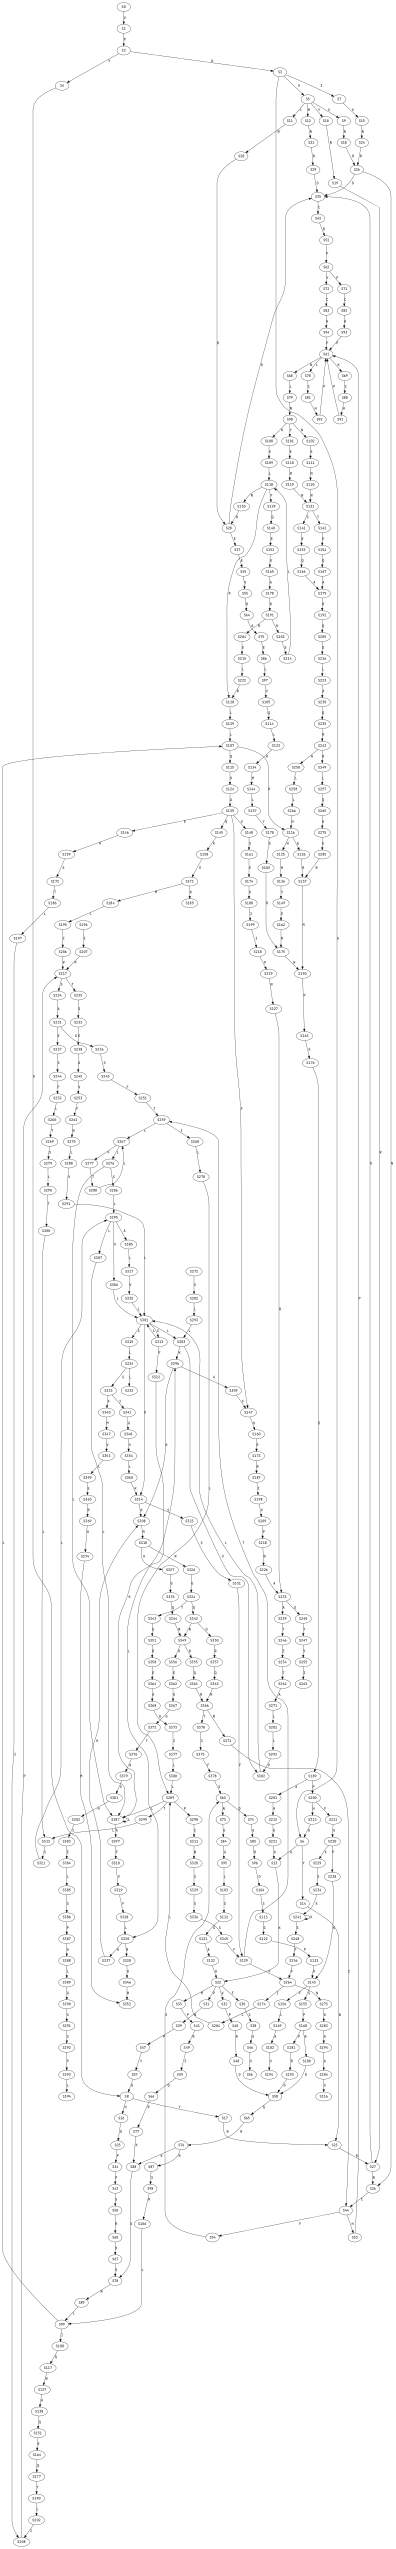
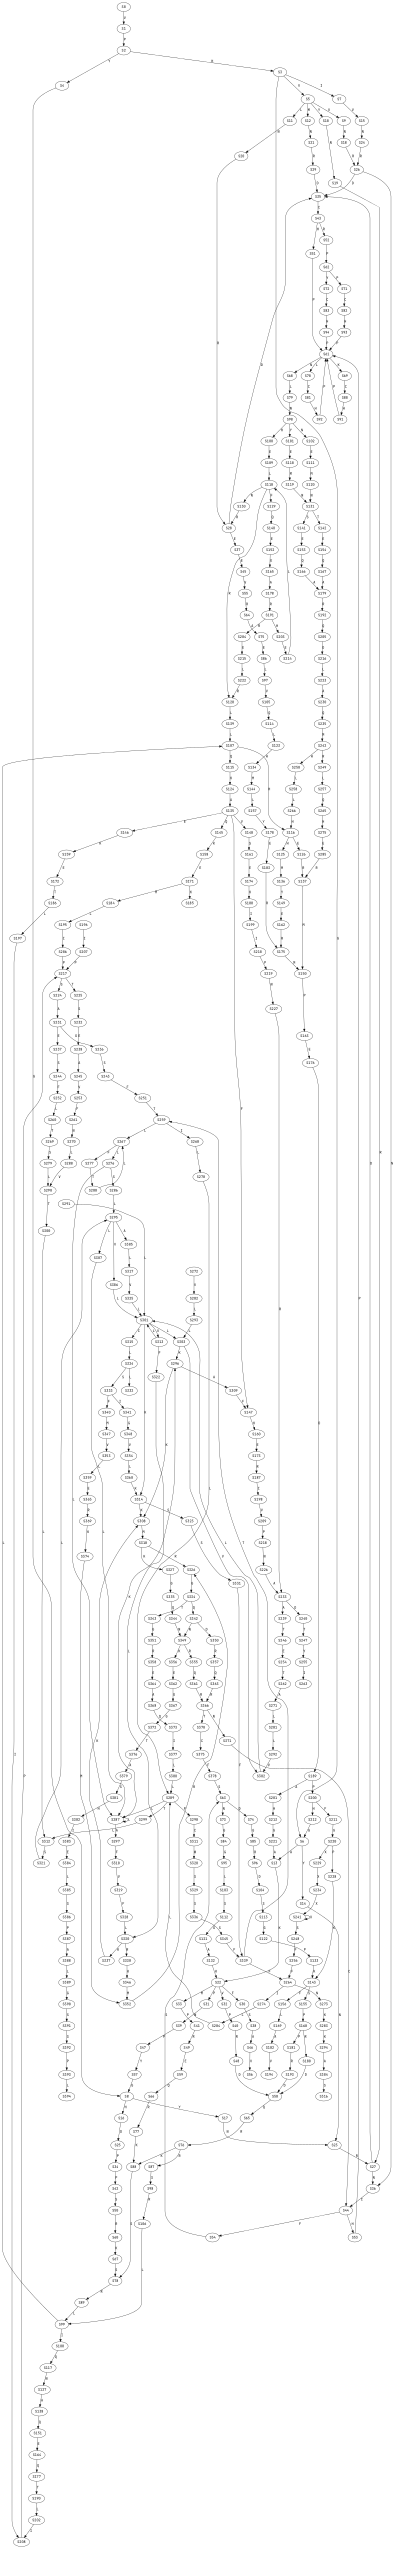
  strict digraph {
    fontname="JetBrains Mono"
    node [fontname="JetBrains Mono"]
    edge [fontname="JetBrains Mono"]
    S0
    S1
    S2
    S3
    S4
    S5
    S6
    S7
    S8
    S9
    S10
    S11
    S12
    S13
    S14
    S15
    S16
    S17
    S18
    S19
    S20
    S21
    S22
    S23
    S24
    S25
    S26
    S27
    S28
    S29
    S30
    S31
    S32
    S33
    S34
    S35
    S36
    S37
    S38
    S39
    S40
    S41
    S42
    S43
    S44
    S45
    S46
    S47
    S48
    S49
    S50
+   S51
    S52
    S53
    S54
    S55
    S56
    S57
    S58
    S59
    S60
    S61
    S62
    S63
    S64
    S65
    S66
    S67
    S68
    S69
    S70
    S71
    S72
    S73
    S74
    S75
    S76
    S77
    S78
    S79
    S80
    S81
    S82
    S83
    S84
    S85
    S86
    S87
    S88
    S89
    S90
    S91
    S92
    S93
    S94
    S95
    S96
    S97
    S98
    S99
    S100
    S101
    S102
    S103
    S104
    S105
    S106
    S107
    S108
    S109
    S110
    S111
    S112
    S113
    S114
    S115
    S116
    S117
    S118
    S119
    S120
    S121
    S122
    S123
    S124
    S125
    S126
    S127
    S128
    S129
    S130
    S131
    S132
    S133
    S134
    S135
    S136
    S137
    S138
    S139
    S140
    S141
    S142
    S143
    S144
    S145
    S146
    S147
    S148
    S149
    S150
    S151
    S152
    S153
    S154
    S155
    S156
    S157
    S158
    S159
    S160
    S161
    S162
    S163
    S164
    S165
    S166
    S167
    S168
    S169
    S170
    S171
    S172
    S173
    S174
    S175
    S176
    S177
    S178
    S179
    S180
    S181
    S182
    S183
    S184
    S185
    S186
    S187
    S188
    S189
    S190
    S191
    S192
    S193
    S194
    S195
    S197
    S198
    S199
    S200
    S201
    S202
    S203
    S204
    S205
    S206
    S196
    S207
    S208
    S209
    S210
    S211
    S212
    S213
    S214
    S215
    S216
    S217
    S218
    S219
    S220
    S221
    S222
    S223
    S224
    S225
    S226
    S227
    S228
    S229
    S230
    S231
    S232
    S233
    S234
    S235
    S236
    S237
    S238
    S239
    S240
    S241
    S242
    S243
    S244
    S245
    S246
    S247
    S248
    S249
    S250
    S251
    S252
    S253
    S254
    S255
    S256
    S257
    S258
    S259
    S260
    S261
    S262
    S263
    S264
    S265
    S266
    S267
    S268
    S269
    S270
    S271
    S273
    S274
    S275
    S276
    S277
    S278
    S279
    S280
    S281
    S272
    S282
    S283
    S284
    S285
    S286
    S287
    S288
    S289
    S290
    S291
    S292
    S293
    S294
    S295
    S296
    S297
    S298
    S299
    S300
    S301
    S302
    S303
    S304
    S305
    S306
    S307
    S308
    S309
    S310
    S311
    S312
    S313
    S314
    S315
    S316
    S317
    S318
    S319
    S320
    S321
    S322
    S323
    S324
    S325
    S326
    S327
    S328
    S329
    S330
    S331
    S332
    S333
    S334
    S335
    S336
    S337
    S338
    S339
    S340
    S341
    S342
    S343
    S344
    S345
    S346
    S347
    S348
    S349
    S350
    S351
    S352
    S353
    S354
    S355
    S356
    S357
    S358
    S359
    S360
    S361
    S362
    S363
    S364
    S365
    S366
    S367
    S368
    S369
    S370
    S371
    S372
    S373
    S374
    S375
    S376
    S377
    S378
    S379
    S380
    S381
    S382
    S383
    S384
    S385
    S386
    S387
    S388
    S389
    S390
    S391
    S392
    S393
    S394
    S0 -> S1 [label=V]
    S1 -> S2 [label=P]
    S2 -> S3 [label=H]
    S2 -> S4 [label=Y]
    S3 -> S5 [label=V]
    S3 -> S6 [label=G]
    S3 -> S7 [label=I]
    S4 -> S8 [label=G]
    S5 -> S9 [label=V]
    S5 -> S10 [label=Y]
    S5 -> S11 [label=L]
    S5 -> S12 [label=M]
    S6 -> S13 [label=A]
    S6 -> S14 [label=Y]
    S7 -> S15 [label=V]
    S8 -> S16 [label=H]
    S8 -> S17 [label=Y]
    S9 -> S18 [label=N]
    S10 -> S19 [label=N]
    S11 -> S20 [label=N]
    S12 -> S21 [label=N]
    S13 -> S22 [label=K]
    S14 -> S23 [label=N]
    S15 -> S24 [label=N]
    S16 -> S25 [label=D]
    S17 -> S23 [label=N]
    S18 -> S26 [label=R]
    S19 -> S27 [label=R]
    S20 -> S28 [label=R]
    S21 -> S29 [label=R]
    S22 -> S30 [label=F]
    S22 -> S31 [label=P]
    S22 -> S32 [label=V]
    S22 -> S33 [label=M]
    S23 -> S27 [label=R]
    S24 -> S26 [label=R]
    S25 -> S34 [label=P]
    S26 -> S35 [label=D]
    S26 -> S36 [label=N]
    S27 -> S35 [label=D]
    S27 -> S36 [label=N]
    S28 -> S35 [label=D]
    S28 -> S37 [label=E]
    S29 -> S35 [label=D]
    S30 -> S38 [label=S]
    S31 -> S39 [label=N]
    S32 -> S40 [label=P]
    S33 -> S41 [label=P]
    S34 -> S42 [label=P]
    S35 -> S43 [label=C]
    S36 -> S44 [label=C]
    S37 -> S45 [label=E]
    S38 -> S46 [label=A]
    S39 -> S47 [label=P]
    S40 -> S48 [label=R]
    S41 -> S49 [label=R]
    S42 -> S50 [label=S]
+   S43 -> S51 [label=H]
    S43 -> S52 [label=R]
    S44 -> S53 [label=H]
    S44 -> S54 [label=F]
    S45 -> S55 [label=V]
    S46 -> S56 [label=V]
    S47 -> S57 [label=Y]
    S48 -> S58 [label=D]
    S49 -> S59 [label=E]
    S50 -> S60 [label=R]
+   S51 -> S61 [label=P]
    S52 -> S62 [label=P]
    S53 -> S61 [label=P]
    S54 -> S63 [label=S]
    S55 -> S64 [label=R]
    S57 -> S8 [label=G]
    S58 -> S65 [label=Q]
    S59 -> S66 [label=Q]
    S60 -> S67 [label=K]
    S61 -> S68 [label=N]
    S61 -> S69 [label=K]
    S61 -> S70 [label=L]
    S62 -> S71 [label=P]
    S62 -> S72 [label=Y]
    S63 -> S73 [label=N]
    S63 -> S74 [label=D]
    S64 -> S75 [label=A]
    S65 -> S76 [label=R]
    S66 -> S77 [label=R]
    S67 -> S78 [label=S]
    S68 -> S79 [label=L]
    S69 -> S80 [label=C]
    S70 -> S81 [label=C]
    S71 -> S82 [label=C]
    S72 -> S83 [label=C]
    S73 -> S84 [label=G]
    S74 -> S85 [label=G]
    S75 -> S86 [label=E]
    S76 -> S87 [label=R]
    S76 -> S88 [label=K]
    S77 -> S88 [label=K]
    S78 -> S89 [label=R]
    S79 -> S90 [label=W]
    S80 -> S91 [label=H]
    S81 -> S92 [label=H]
    S82 -> S93 [label=H]
    S83 -> S94 [label=H]
    S84 -> S95 [label=G]
    S85 -> S96 [label=R]
    S86 -> S97 [label=L]
    S87 -> S98 [label=S]
    S88 -> S78 [label=S]
    S89 -> S99 [label=L]
    S90 -> S100 [label=H]
    S90 -> S101 [label=Y]
    S90 -> S102 [label=N]
    S91 -> S61 [label=P]
    S92 -> S61 [label=P]
    S93 -> S61 [label=P]
    S94 -> S61 [label=P]
    S95 -> S103 [label=L]
    S96 -> S104 [label=D]
    S97 -> S105 [label=V]
    S98 -> S106 [label=R]
    S99 -> S107 [label=L]
    S99 -> S108 [label=I]
    S100 -> S109 [label=E]
    S101 -> S110 [label=E]
    S102 -> S111 [label=E]
    S103 -> S112 [label=S]
    S104 -> S113 [label=S]
    S105 -> S114 [label=Q]
    S106 -> S99 [label=L]
    S107 -> S115 [label=Q]
    S107 -> S116 [label=H]
    S108 -> S117 [label=Q]
    S109 -> S118 [label=L]
    S110 -> S119 [label=M]
    S111 -> S120 [label=M]
    S112 -> S121 [label=G]
    S113 -> S122 [label=G]
    S114 -> S123 [label=L]
    S115 -> S124 [label=K]
    S116 -> S125 [label=H]
    S116 -> S126 [label=E]
    S117 -> S127 [label=N]
    S118 -> S128 [label=R]
    S118 -> S129 [label=F]
    S118 -> S130 [label=N]
    S119 -> S131 [label=N]
    S120 -> S131 [label=N]
    S121 -> S132 [label=A]
    S122 -> S133 [label=P]
    S123 -> S134 [label=H]
    S124 -> S135 [label=A]
    S125 -> S136 [label=M]
    S126 -> S137 [label=R]
    S127 -> S138 [label=A]
    S128 -> S139 [label=L]
    S129 -> S140 [label=Q]
    S130 -> S28 [label=R]
    S131 -> S141 [label=S]
    S131 -> S142 [label=T]
    S132 -> S22 [label=K]
    S133 -> S143 [label=K]
    S134 -> S144 [label=M]
    S135 -> S145 [label=Q]
    S135 -> S146 [label=E]
    S135 -> S147 [label=F]
    S135 -> S148 [label=V]
    S136 -> S149 [label=Y]
    S137 -> S150 [label=M]
    S138 -> S151 [label=Q]
    S139 -> S107 [label=L]
    S140 -> S152 [label=E]
    S141 -> S153 [label=E]
    S142 -> S154 [label=E]
    S143 -> S155 [label=S]
    S143 -> S156 [label=F]
    S144 -> S157 [label=L]
    S145 -> S158 [label=K]
    S146 -> S159 [label=K]
    S147 -> S160 [label=K]
    S148 -> S161 [label=S]
    S149 -> S162 [label=E]
    S150 -> S163 [label=P]
    S151 -> S164 [label=E]
    S152 -> S165 [label=E]
    S153 -> S166 [label=Q]
    S154 -> S167 [label=Q]
    S155 -> S168 [label=P]
    S156 -> S169 [label=L]
    S157 -> S170 [label=Y]
    S158 -> S171 [label=E]
    S159 -> S172 [label=E]
    S160 -> S173 [label=E]
    S161 -> S174 [label=E]
    S162 -> S175 [label=R]
    S163 -> S176 [label=E]
    S164 -> S177 [label=Q]
    S165 -> S178 [label=A]
    S166 -> S179 [label=A]
    S167 -> S179 [label=A]
    S168 -> S180 [label=R]
    S168 -> S181 [label=P]
    S169 -> S182 [label=A]
    S170 -> S183 [label=E]
    S171 -> S184 [label=M]
    S171 -> S185 [label=K]
    S172 -> S186 [label=T]
    S173 -> S187 [label=R]
    S174 -> S188 [label=K]
    S175 -> S150 [label=M]
    S176 -> S189 [label=D]
    S177 -> S190 [label=T]
    S178 -> S191 [label=R]
    S179 -> S192 [label=R]
    S180 -> S58 [label=D]
    S181 -> S193 [label=R]
    S182 -> S194 [label=V]
    S183 -> S175 [label=R]
    S184 -> S195 [label=L]
    S186 -> S197 [label=L]
    S187 -> S198 [label=I]
    S188 -> S199 [label=I]
    S189 -> S200 [label=P]
    S189 -> S201 [label=A]
    S190 -> S202 [label=L]
    S191 -> S203 [label=H]
    S191 -> S204 [label=R]
    S192 -> S205 [label=Q]
    S193 -> S58 [label=D]
    S195 -> S206 [label=I]
    S197 -> S208 [label=I]
    S198 -> S209 [label=V]
    S199 -> S210 [label=I]
    S200 -> S211 [label=F]
    S200 -> S212 [label=H]
    S201 -> S213 [label=H]
    S202 -> S208 [label=I]
    S203 -> S214 [label=E]
    S204 -> S215 [label=E]
    S205 -> S216 [label=D]
    S206 -> S217 [label=P]
    S196 -> S207 [label=I]
    S207 -> S217 [label=P]
    S208 -> S217 [label=P]
    S209 -> S218 [label=P]
    S210 -> S219 [label=P]
    S211 -> S220 [label=G]
    S212 -> S6 [label=G]
    S213 -> S221 [label=G]
    S214 -> S118 [label=L]
    S215 -> S222 [label=L]
    S216 -> S223 [label=L]
    S217 -> S224 [label=S]
    S217 -> S225 [label=T]
    S218 -> S226 [label=N]
    S219 -> S227 [label=N]
    S220 -> S228 [label=P]
    S220 -> S229 [label=X]
    S221 -> S13 [label=A]
    S222 -> S128 [label=R]
    S223 -> S230 [label=A]
    S224 -> S231 [label=A]
    S225 -> S232 [label=S]
    S226 -> S233 [label=A]
    S227 -> S233 [label=R]
    S228 -> S143 [label=K]
    S229 -> S234 [label=X]
    S230 -> S235 [label=Q]
    S231 -> S236 [label=G]
    S231 -> S237 [label=E]
    S232 -> S238 [label=E]
    S233 -> S239 [label=A]
    S233 -> S240 [label=D]
    S234 -> S241 [label=X]
    S235 -> S242 [label=M]
    S236 -> S243 [label=S]
    S237 -> S244 [label=S]
    S238 -> S245 [label=A]
    S239 -> S246 [label=T]
    S240 -> S247 [label=T]
    S241 -> S241 [label=X]
    S241 -> S248 [label=S]
    S242 -> S249 [label=R]
    S242 -> S250 [label=H]
    S243 -> S251 [label=F]
    S244 -> S252 [label=F]
    S245 -> S253 [label=V]
    S246 -> S254 [label=E]
    S247 -> S255 [label=Y]
    S248 -> S256 [label=F]
    S249 -> S257 [label=L]
    S250 -> S258 [label=L]
    S251 -> S259 [label=T]
    S252 -> S260 [label=L]
    S253 -> S261 [label=F]
    S254 -> S262 [label=T]
    S255 -> S263 [label=I]
    S256 -> S264 [label=F]
    S257 -> S265 [label=Q]
    S258 -> S266 [label=L]
    S259 -> S267 [label=L]
    S259 -> S268 [label=I]
    S260 -> S269 [label=T]
    S261 -> S270 [label=N]
    S262 -> S271 [label=A]
    S264 -> S273 [label=N]
    S264 -> S274 [label=I]
    S265 -> S275 [label=H]
    S266 -> S116 [label=H]
    S267 -> S276 [label=L]
    S267 -> S277 [label=F]
    S268 -> S278 [label=L]
    S269 -> S279 [label=S]
    S270 -> S280 [label=L]
    S271 -> S281 [label=L]
    S273 -> S283 [label=K]
    S274 -> S284 [label=L]
    S275 -> S285 [label=E]
    S276 -> S286 [label=S]
    S276 -> S287 [label=L]
    S277 -> S288 [label=T]
    S278 -> S289 [label=L]
    S279 -> S290 [label=L]
-   S280 -> S291 [label=V]
+   S280 -> S290 [label=V]
    S281 -> S292 [label=L]
    S272 -> S282 [label=V]
    S282 -> S293 [label=L]
    S283 -> S294 [label=K]
    S284 -> S289 [label=L]
    S285 -> S137 [label=R]
    S286 -> S295 [label=L]
    S287 -> S287 [label=L]
    S287 -> S296 [label=K]
    S287 -> S297 [label=A]
    S288 -> S267 [label=L]
    S289 -> S287 [label=L]
    S289 -> S298 [label=P]
    S289 -> S299 [label=T]
    S290 -> S300 [label=T]
    S291 -> S301 [label=L]
    S292 -> S302 [label=V]
    S293 -> S303 [label=L]
    S294 -> S304 [label=A]
    S295 -> S305 [label=A]
    S295 -> S306 [label=V]
    S295 -> S307 [label=L]
    S296 -> S308 [label=K]
    S296 -> S309 [label=A]
    S297 -> S310 [label=F]
    S298 -> S311 [label=C]
    S299 -> S312 [label=L]
    S300 -> S312 [label=L]
    S301 -> S303 [label=L]
    S301 -> S313 [label=V]
    S301 -> S314 [label=K]
    S301 -> S315 [label=C]
    S302 -> S301 [label=L]
    S303 -> S296 [label=K]
    S303 -> S302 [label=V]
    S304 -> S316 [label=S]
    S305 -> S317 [label=L]
    S306 -> S301 [label=L]
    S307 -> S287 [label=L]
    S308 -> S318 [label=M]
    S309 -> S147 [label=F]
    S310 -> S319 [label=V]
    S311 -> S320 [label=W]
    S312 -> S321 [label=S]
    S313 -> S301 [label=L]
    S313 -> S322 [label=F]
    S314 -> S308 [label=K]
    S314 -> S323 [label=S]
    S315 -> S324 [label=L]
    S317 -> S325 [label=V]
    S318 -> S326 [label=R]
    S318 -> S327 [label=K]
    S319 -> S328 [label=F]
    S320 -> S329 [label=S]
    S321 -> S295 [label=L]
    S322 -> S330 [label=L]
    S323 -> S331 [label=S]
    S324 -> S332 [label=L]
    S324 -> S333 [label=S]
    S325 -> S301 [label=L]
    S326 -> S334 [label=G]
    S327 -> S335 [label=G]
    S328 -> S330 [label=L]
    S329 -> S336 [label=S]
    S330 -> S337 [label=K]
    S330 -> S338 [label=R]
    S331 -> S339 [label=F]
    S333 -> S340 [label=F]
    S333 -> S341 [label=I]
    S334 -> S342 [label=Q]
    S334 -> S343 [label=T]
    S335 -> S344 [label=Q]
    S336 -> S345 [label=S]
    S337 -> S308 [label=K]
    S338 -> S346 [label=K]
    S339 -> S259 [label=T]
    S339 -> S264 [label=F]
    S340 -> S347 [label=M]
    S341 -> S348 [label=G]
    S342 -> S349 [label=N]
    S342 -> S350 [label=D]
    S343 -> S351 [label=G]
    S344 -> S349 [label=N]
    S345 -> S339 [label=F]
    S346 -> S352 [label=M]
    S347 -> S353 [label=V]
    S348 -> S354 [label=V]
    S349 -> S355 [label=R]
    S349 -> S356 [label=K]
    S350 -> S357 [label=R]
    S351 -> S358 [label=R]
+   S352 -> S326 [label=R]
    S353 -> S359 [label=L]
    S354 -> S360 [label=L]
    S355 -> S361 [label=Q]
    S356 -> S362 [label=E]
    S357 -> S363 [label=Q]
    S358 -> S364 [label=E]
    S359 -> S365 [label=E]
    S360 -> S314 [label=K]
    S361 -> S366 [label=R]
    S362 -> S367 [label=G]
    S363 -> S366 [label=R]
    S364 -> S368 [label=A]
    S365 -> S369 [label=R]
    S366 -> S370 [label=T]
    S366 -> S371 [label=N]
    S367 -> S372 [label=G]
    S368 -> S373 [label=Q]
    S369 -> S374 [label=K]
    S370 -> S375 [label=C]
    S371 -> S44 [label=C]
    S372 -> S376 [label=T]
    S373 -> S377 [label=I]
    S374 -> S352 [label=M]
    S375 -> S378 [label=F]
    S376 -> S379 [label=A]
    S377 -> S380 [label=L]
    S378 -> S63 [label=S]
    S379 -> S381 [label=S]
    S380 -> S289 [label=L]
    S381 -> S382 [label=H]
    S382 -> S383 [label=I]
    S383 -> S384 [label=E]
    S384 -> S385 [label=L]
    S385 -> S386 [label=S]
    S386 -> S387 [label=P]
    S387 -> S388 [label=A]
    S388 -> S389 [label=L]
    S389 -> S390 [label=G]
    S390 -> S391 [label=S]
    S391 -> S392 [label=S]
    S392 -> S393 [label=P]
    S393 -> S394 [label=L]
  }
